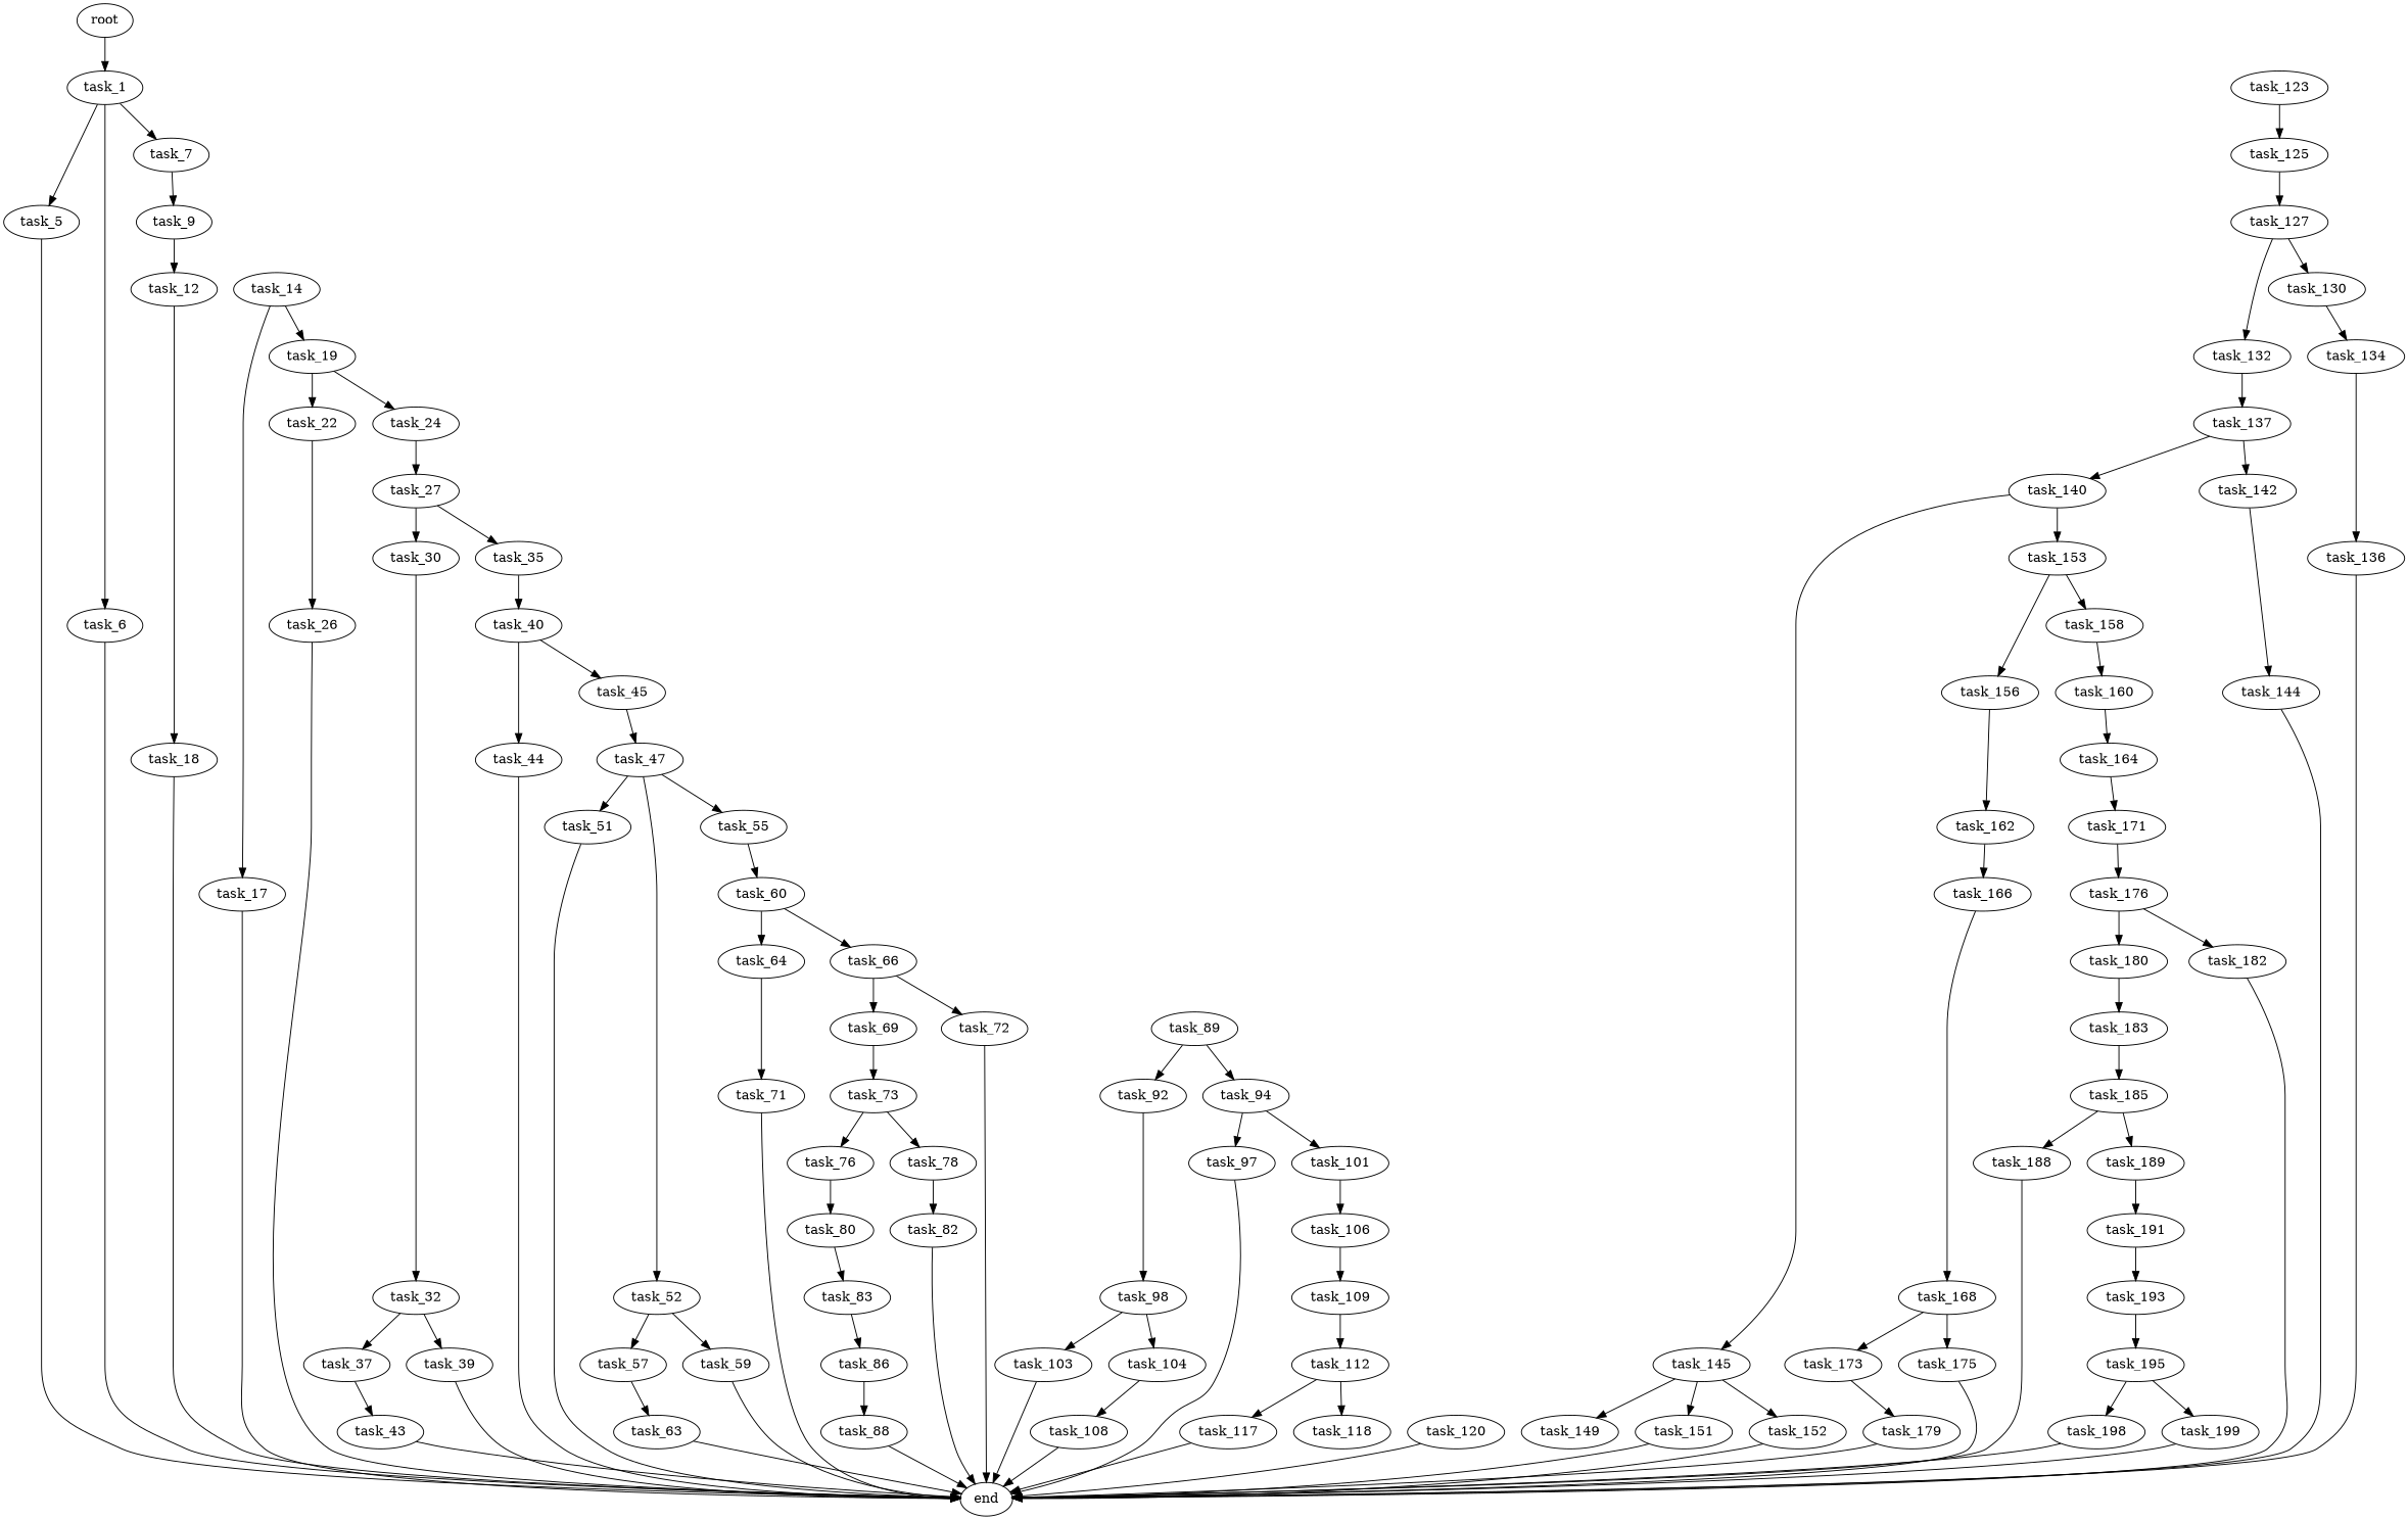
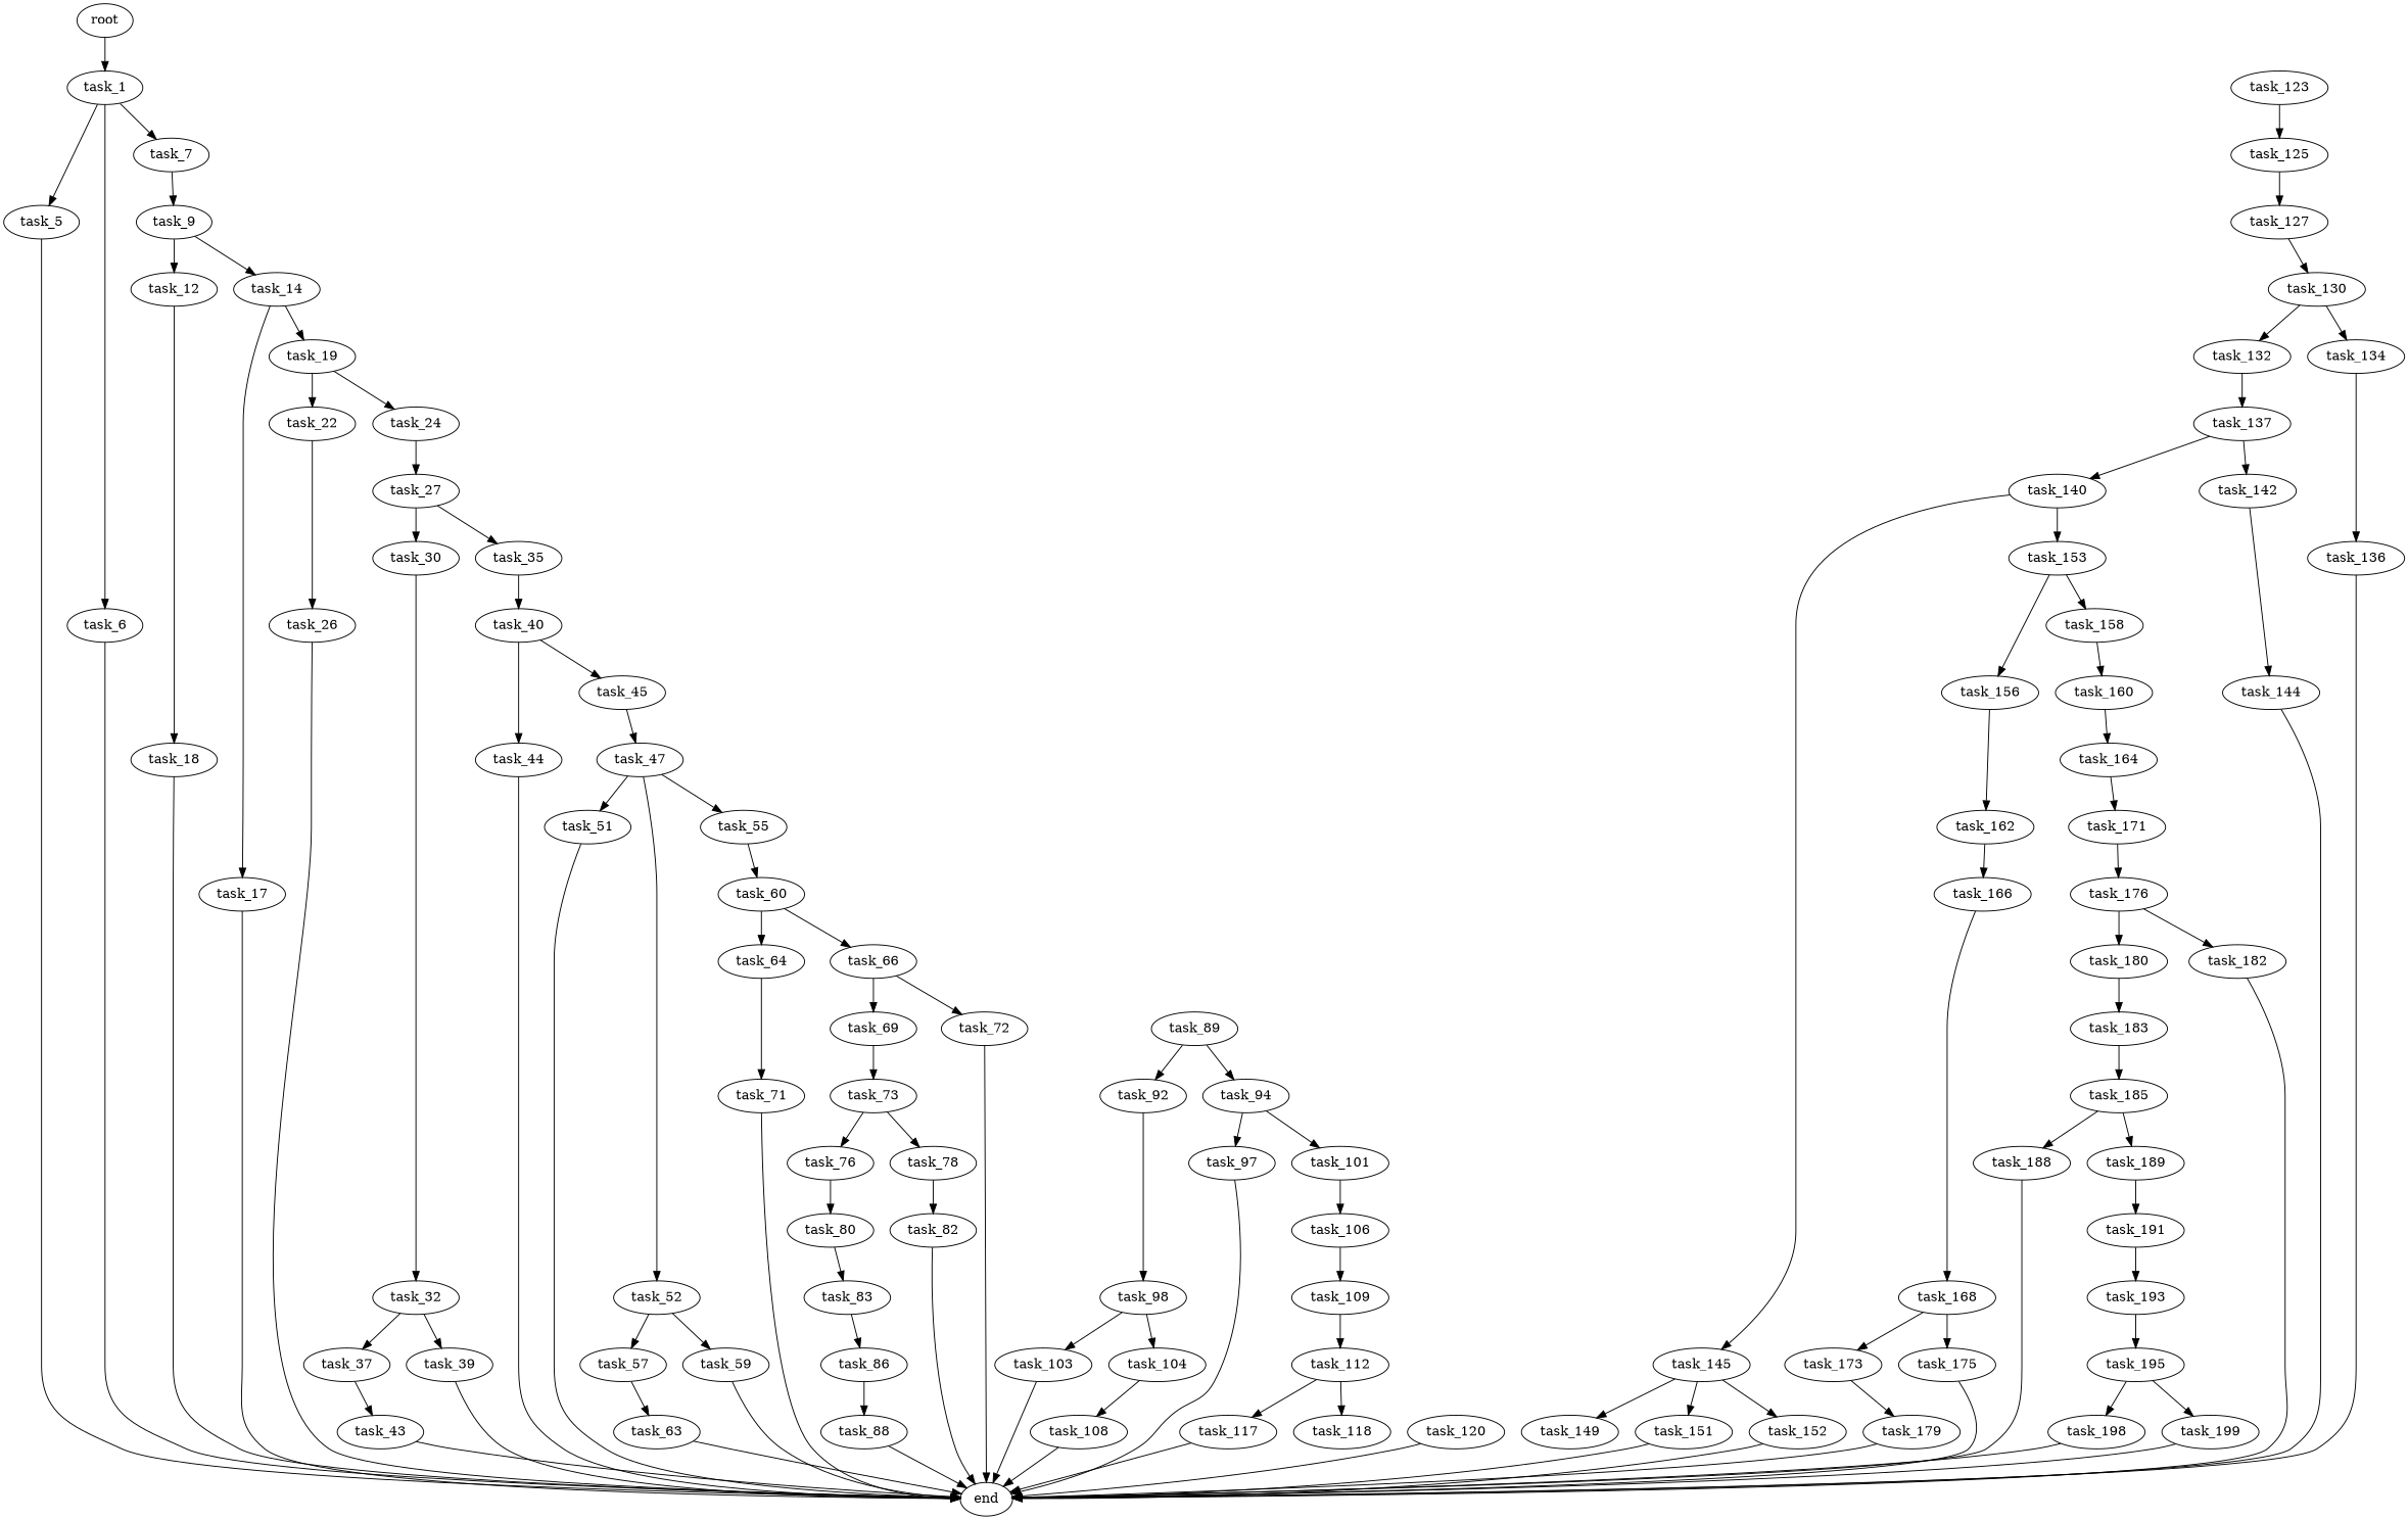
  digraph {
    root
    task_1
    task_5
    task_6
    task_7
    end
    task_9
    task_12
    task_14
    task_18
    task_17
    task_19
    task_22
    task_24
    task_26
    task_27
    task_30
    task_35
    task_32
    task_40
    task_37
    task_39
    task_44
    task_45
    task_43
    task_47
    task_51
    task_52
    task_55
    task_57
    task_59
    task_60
    task_63
    task_64
    task_66
    task_71
    task_69
    task_72
    task_73
    task_76
    task_78
    task_80
    task_82
    task_83
    task_86
    task_88
    task_89
    task_92
    task_94
    task_98
    task_97
    task_101
    task_103
    task_104
    task_106
    task_108
    task_109
    task_112
    task_117
    task_118
    task_120
    task_123
    task_125
    task_127
    task_130
    task_132
    task_134
    task_137
    task_136
    task_140
    task_142
    task_145
    task_153
    task_144
    task_149
    task_151
    task_152
    task_156
    task_158
    task_162
    task_160
    task_166
    task_164
    task_168
    task_171
    task_176
    task_173
    task_175
    task_180
    task_182
    task_179
    task_183
    task_185
    task_188
    task_189
    task_191
    task_193
    task_195
    task_198
    task_199
    root -> task_1
    task_1 -> task_5
    task_1 -> task_6
    task_1 -> task_7
    task_5 -> end
    task_6 -> end
    task_7 -> task_9
    task_9 -> task_12
+   task_9 -> task_14
    task_12 -> task_18
    task_14 -> task_17
    task_14 -> task_19
    task_18 -> end
    task_17 -> end
    task_19 -> task_22
    task_19 -> task_24
    task_22 -> task_26
    task_24 -> task_27
    task_26 -> end
    task_27 -> task_30
    task_27 -> task_35
    task_30 -> task_32
    task_35 -> task_40
    task_32 -> task_37
    task_32 -> task_39
    task_40 -> task_44
    task_40 -> task_45
    task_37 -> task_43
    task_39 -> end
    task_44 -> end
    task_45 -> task_47
    task_43 -> end
    task_47 -> task_51
    task_47 -> task_52
    task_47 -> task_55
    task_51 -> end
    task_52 -> task_57
    task_52 -> task_59
    task_55 -> task_60
    task_57 -> task_63
    task_59 -> end
    task_60 -> task_64
    task_60 -> task_66
    task_63 -> end
    task_64 -> task_71
    task_66 -> task_69
    task_66 -> task_72
    task_71 -> end
    task_69 -> task_73
    task_72 -> end
    task_73 -> task_76
    task_73 -> task_78
    task_76 -> task_80
    task_78 -> task_82
    task_80 -> task_83
    task_82 -> end
    task_83 -> task_86
    task_86 -> task_88
    task_88 -> end
    task_89 -> task_92
    task_89 -> task_94
    task_92 -> task_98
    task_94 -> task_97
    task_94 -> task_101
    task_98 -> task_103
    task_98 -> task_104
    task_97 -> end
    task_101 -> task_106
    task_103 -> end
    task_104 -> task_108
    task_106 -> task_109
    task_108 -> end
    task_109 -> task_112
    task_112 -> task_117
    task_112 -> task_118
    task_117 -> end
    task_120 -> end
    task_123 -> task_125
    task_125 -> task_127
    task_127 -> task_130
-   task_127 -> task_132
+   task_130 -> task_132
    task_130 -> task_134
    task_132 -> task_137
    task_134 -> task_136
    task_137 -> task_140
    task_137 -> task_142
    task_136 -> end
    task_140 -> task_145
    task_140 -> task_153
    task_142 -> task_144
    task_145 -> task_149
    task_145 -> task_151
    task_145 -> task_152
    task_153 -> task_156
    task_153 -> task_158
    task_144 -> end
    task_151 -> end
    task_152 -> end
    task_156 -> task_162
    task_158 -> task_160
    task_162 -> task_166
    task_160 -> task_164
    task_166 -> task_168
    task_164 -> task_171
    task_168 -> task_173
    task_168 -> task_175
    task_171 -> task_176
    task_176 -> task_180
    task_176 -> task_182
    task_173 -> task_179
    task_175 -> end
    task_180 -> task_183
    task_182 -> end
    task_179 -> end
    task_183 -> task_185
    task_185 -> task_188
    task_185 -> task_189
    task_188 -> end
    task_189 -> task_191
    task_191 -> task_193
    task_193 -> task_195
    task_195 -> task_198
    task_195 -> task_199
    task_198 -> end
    task_199 -> end
  }
